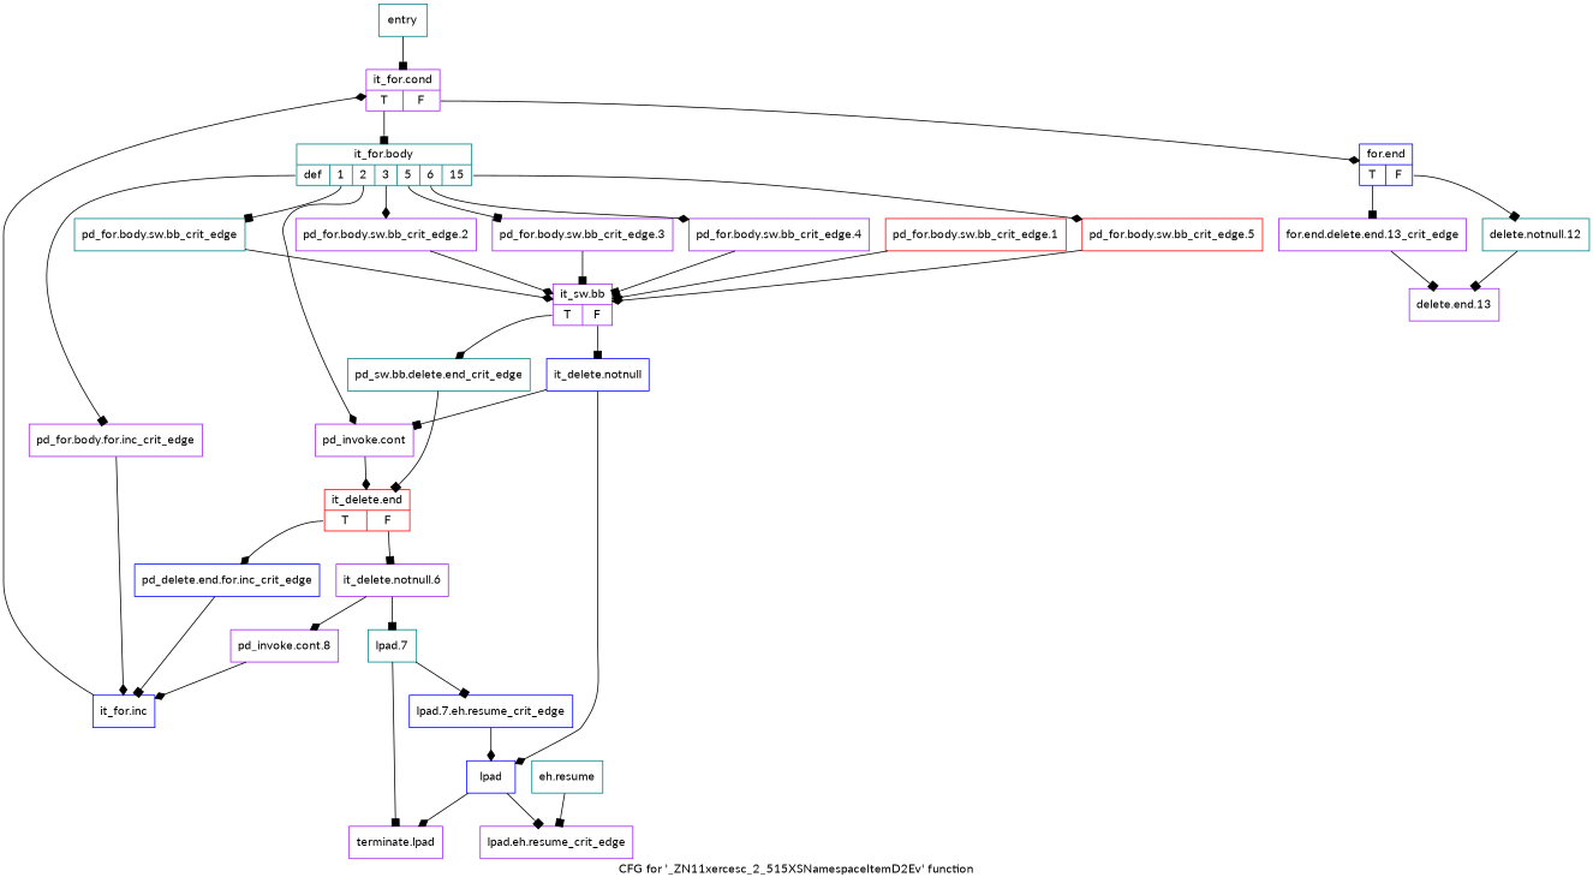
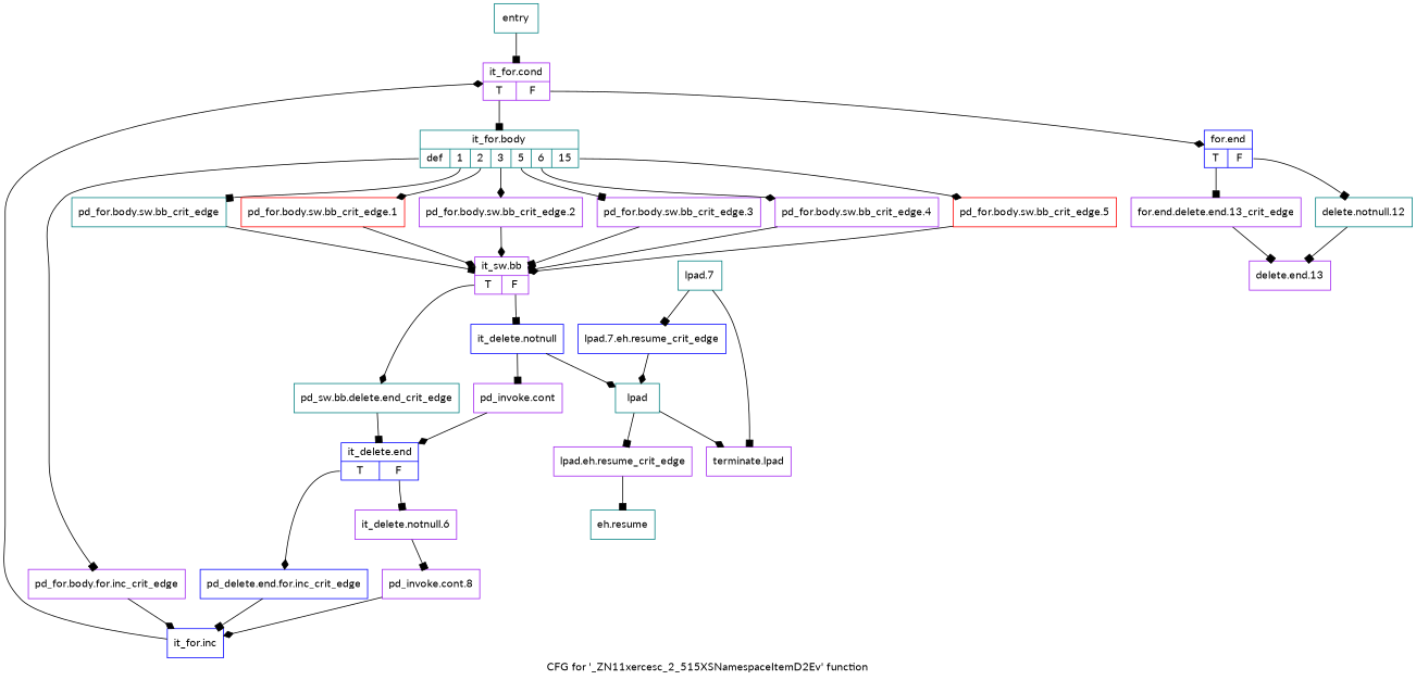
  digraph {
    fontname=Lato
    label="CFG for '_ZN11xercesc_2_515XSNamespaceItemD2Ev' function"
    node [color=purple fontname=Lato shape=record]
    edge [arrowhead=box fontname=Lato]
    n1 [color=teal label="{entry}"]
    n2 [label="{it_for.cond|{<s0>T|<s1>F}}"]
    n3 [color=teal label="{it_for.body|{<s0>def|<s1>1|<s2>2|<s3>3|<s4>5|<s5>6|<s6>15}}"]
    n4 [color=blue label="{for.end|{<s0>T|<s1>F}}"]
    n5 [label="{pd_for.body.for.inc_crit_edge}"]
    n6 [color=teal label="{pd_for.body.sw.bb_crit_edge}"]
    n7 [color=red label="{pd_for.body.sw.bb_crit_edge.1}"]
    n8 [label="{pd_for.body.sw.bb_crit_edge.2}"]
    n9 [label="{pd_for.body.sw.bb_crit_edge.3}"]
    n10 [label="{pd_for.body.sw.bb_crit_edge.4}"]
    n11 [color=red label="{pd_for.body.sw.bb_crit_edge.5}"]
    n12 [label="{for.end.delete.end.13_crit_edge}"]
    n13 [color=teal label="{delete.notnull.12}"]
    n14 [color=blue label="{it_for.inc}"]
    n15 [label="{it_sw.bb|{<s0>T|<s1>F}}"]
    n16 [label="{delete.end.13}"]
    n17 [color=teal label="{pd_sw.bb.delete.end_crit_edge}"]
    n18 [color=blue label="{it_delete.notnull}"]
-   n19 [color=red label="{it_delete.end|{<s0>T|<s1>F}}"]
+   n19 [color=blue label="{it_delete.end|{<s0>T|<s1>F}}"]
    n20 [label="{pd_invoke.cont}"]
-   n21 [color=blue label="{lpad}"]
+   n21 [color=teal label="{lpad}"]
    n22 [color=blue label="{pd_delete.end.for.inc_crit_edge}"]
    n23 [label="{it_delete.notnull.6}"]
    n24 [label="{lpad.eh.resume_crit_edge}"]
    n25 [label="{terminate.lpad}"]
    n26 [label="{pd_invoke.cont.8}"]
    n27 [color=teal label="{lpad.7}"]
    n28 [color=teal label="{eh.resume}"]
    n29 [color=blue label="{lpad.7.eh.resume_crit_edge}"]
    n1 -> n2
    n2 -> n3 [tailport=s0]
    n2 -> n4 [arrowhead=diamond tailport=s1]
    n3 -> n5 [tailport=s0]
    n3 -> n6 [tailport=s1]
-   n3 -> n20 [arrowhead=diamond tailport=s2]
+   n3 -> n7 [arrowhead=diamond tailport=s2]
    n3 -> n8 [arrowhead=diamond tailport=s3]
    n3 -> n9 [tailport=s4]
    n3 -> n10 [arrowhead=diamond tailport=s5]
    n3 -> n11 [arrowhead=diamond tailport=s6]
    n4 -> n12 [tailport=s0]
    n4 -> n13 [tailport=s1]
    n5 -> n14 [arrowhead=diamond]
-   n6 -> n15 [arrowhead=diamond]
+   n6 -> n15
    n7 -> n15 [arrowhead=diamond]
    n8 -> n15 [arrowhead=diamond]
    n9 -> n15
    n10 -> n15
    n11 -> n15 [arrowhead=diamond]
    n12 -> n16
    n13 -> n16
    n14 -> n2 [arrowhead=diamond]
    n15 -> n17 [arrowhead=diamond tailport=s0]
    n15 -> n18 [tailport=s1]
    n17 -> n19
    n18 -> n20
    n18 -> n21 [arrowhead=diamond]
    n19 -> n22 [arrowhead=diamond tailport=s0]
    n19 -> n23 [tailport=s1]
    n20 -> n19 [arrowhead=diamond]
    n21 -> n24
    n21 -> n25 [arrowhead=diamond]
    n22 -> n14
-   n23 -> n26 [arrowhead=diamond]
-   n23 -> n27
-   n28 -> n24
+   n23 -> n26
+   n24 -> n28
    n26 -> n14 [arrowhead=diamond]
    n27 -> n25
    n27 -> n29
    n29 -> n21 [arrowhead=diamond]
  }
